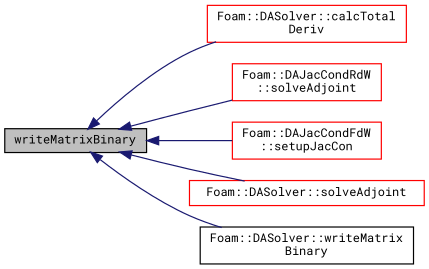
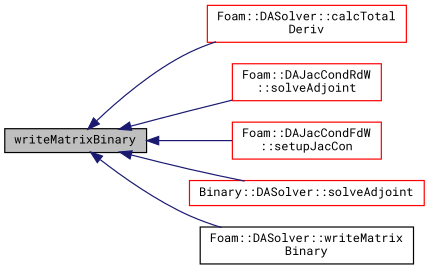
  digraph {
    fontname="Roboto Mono"
    rankdir=LR
    node [color=red fontname="Roboto Mono" fontsize=10 shape=record]
    edge [color=midnightblue dir=back fontname="Roboto Mono" fontsize=10 labelfontname=Helvetica labelfontsize=10 style=solid]
    n1 [color=black fillcolor=grey75 fontcolor=black height=0.2 label=writeMatrixBinary style=filled width=0.4]
    n2 [height=0.2 label="Foam::DASolver::calcTotal\lDeriv" width=0.4]
    n3 [height=0.2 label="Foam::DAJacCondRdW\l::solveAdjoint" width=0.4]
    n4 [height=0.2 label="Foam::DAJacCondFdW\l::setupJacCon" width=0.4]
-   n5 [height=0.2 label="Foam::DASolver::solveAdjoint" width=0.4]
+   n5 [height=0.2 label="Binary::DASolver::solveAdjoint" width=0.4]
    n6 [color=black height=0.2 label="Foam::DASolver::writeMatrix\lBinary" width=0.4]
    n1 -> n2
    n1 -> n3
    n1 -> n4
    n1 -> n5
    n1 -> n6
  }
